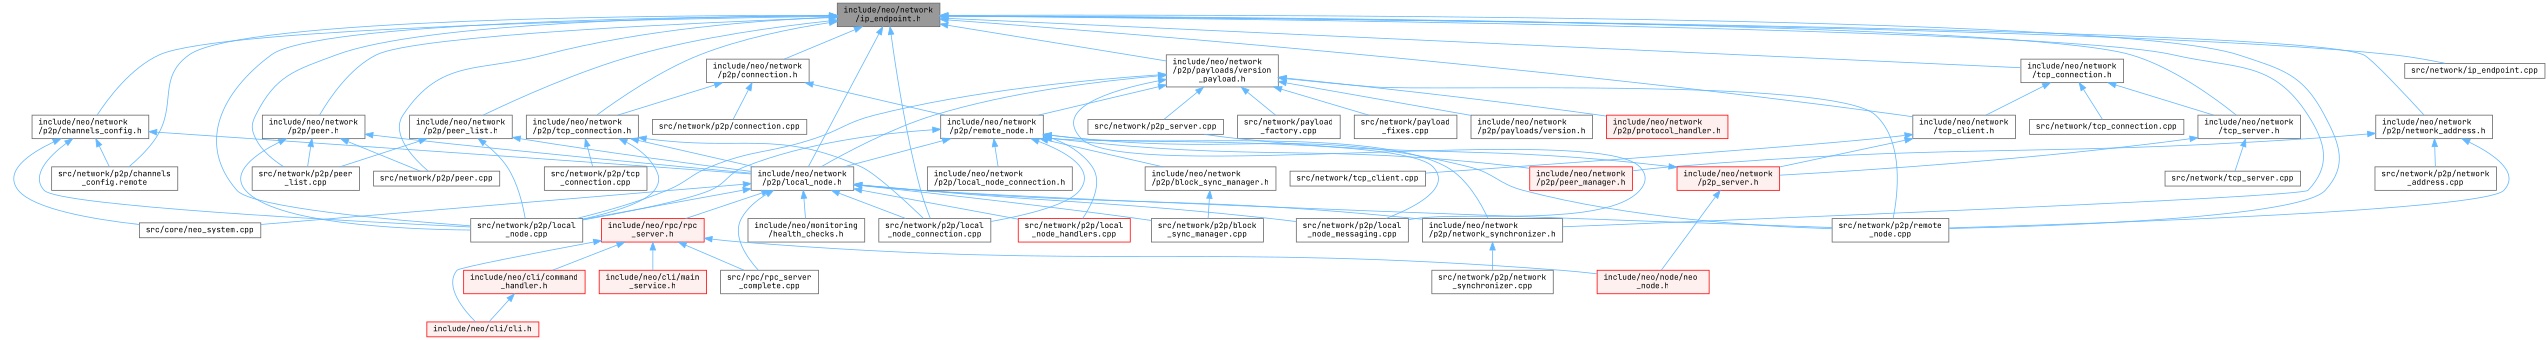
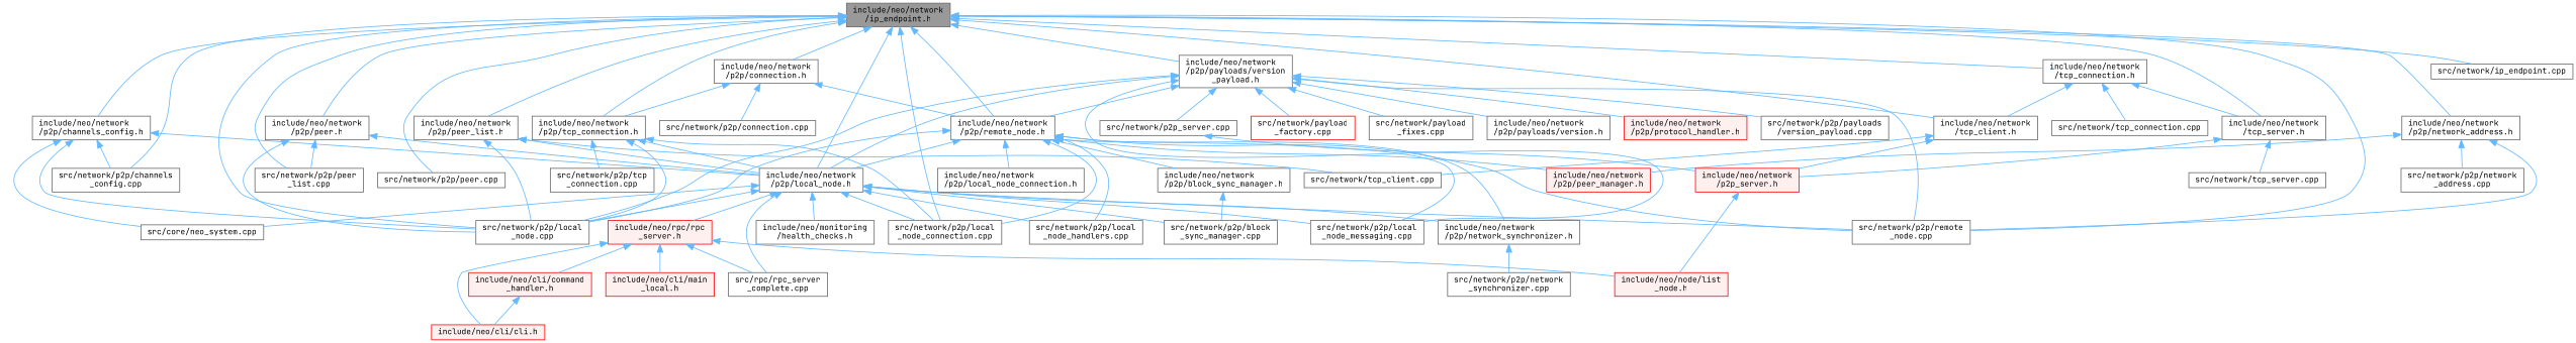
  digraph {
    fontname="JetBrains Mono"
    node [color=grey40 fillcolor=white fontname="JetBrains Mono" fontsize=10 shape=box style=filled]
    edge [color=steelblue1 dir=back fontname="JetBrains Mono" fontsize=10 labelfontname=Helvetica labelfontsize=10 style=solid]
    n1 [color=gray40 fillcolor=grey60 fontcolor=black height=0.2 label="include/neo/network\l/ip_endpoint.h" width=0.4]
    n2 [height=0.2 label="include/neo/network\l/p2p/channels_config.h" width=0.4]
    n3 [height=0.2 label="include/neo/network\l/p2p/local_node.h" width=0.4]
    n4 [height=0.2 label="src/network/p2p/local\l_node.cpp" width=0.4]
    n5 [height=0.2 label="src/network/p2p/local\l_node_connection.cpp" width=0.4]
    n6 [height=0.2 label="src/network/p2p/remote\l_node.cpp" width=0.4]
-   n7 [height=0.2 label="src/network/p2p/channels\l_config.remote" width=0.4]
+   n7 [height=0.2 label="src/network/p2p/channels\l_config.cpp" width=0.4]
    n8 [height=0.2 label="include/neo/network\l/p2p/connection.h" width=0.4]
    n9 [height=0.2 label="include/neo/network\l/p2p/remote_node.h" width=0.4]
    n10 [height=0.2 label="include/neo/network\l/p2p/tcp_connection.h" width=0.4]
    n11 [height=0.2 label="include/neo/network\l/p2p/network_address.h" width=0.4]
    n12 [height=0.2 label="include/neo/network\l/p2p/payloads/version\l_payload.h" width=0.4]
    n13 [height=0.2 label="include/neo/network\l/p2p/peer.h" width=0.4]
    n14 [height=0.2 label="include/neo/network\l/p2p/peer_list.h" width=0.4]
    n15 [height=0.2 label="src/network/p2p/peer\l_list.cpp" width=0.4]
    n16 [height=0.2 label="src/network/p2p/peer.cpp" width=0.4]
    n17 [height=0.2 label="include/neo/network\l/tcp_client.h" width=0.4]
    n18 [height=0.2 label="include/neo/network\l/tcp_connection.h" width=0.4]
    n19 [height=0.2 label="include/neo/network\l/tcp_server.h" width=0.4]
    n20 [height=0.2 label="src/network/ip_endpoint.cpp" width=0.4]
    n21 [height=0.2 label="src/core/neo_system.cpp" width=0.4]
    n22 [height=0.2 label="include/neo/monitoring\l/health_checks.h" width=0.4]
    n23 [height=0.2 label="include/neo/network\l/p2p/network_synchronizer.h" width=0.4]
    n24 [color=red fillcolor="#FFF0F0" height=0.2 label="include/neo/rpc/rpc\l_server.h" width=0.4]
    n25 [height=0.2 label="src/rpc/rpc_server\l_complete.cpp" width=0.4]
    n26 [height=0.2 label="src/network/p2p/block\l_sync_manager.cpp" width=0.4]
-   n27 [color=red height=0.2 label="src/network/p2p/local\l_node_handlers.cpp" width=0.4]
+   n27 [height=0.2 label="src/network/p2p/local\l_node_handlers.cpp" width=0.4]
    n28 [height=0.2 label="src/network/p2p/local\l_node_messaging.cpp" width=0.4]
    n29 [height=0.2 label="src/network/p2p/connection.cpp" width=0.4]
    n30 [height=0.2 label="include/neo/network\l/p2p/block_sync_manager.h" width=0.4]
    n31 [height=0.2 label="include/neo/network\l/p2p/local_node_connection.h" width=0.4]
    n32 [color=red fillcolor="#FFF0F0" height=0.2 label="include/neo/network\l/p2p/peer_manager.h" width=0.4]
    n33 [height=0.2 label="src/network/p2p/tcp\l_connection.cpp" width=0.4]
    n34 [height=0.2 label="src/network/p2p/network\l_address.cpp" width=0.4]
    n35 [height=0.2 label="include/neo/network\l/p2p/payloads/version.h" width=0.4]
    n36 [color=red fillcolor="#FFF0F0" height=0.2 label="include/neo/network\l/p2p/protocol_handler.h" width=0.4]
+   n37 [height=0.2 label="src/network/p2p/payloads\l/version_payload.cpp" width=0.4]
    n38 [height=0.2 label="src/network/p2p_server.cpp" width=0.4]
-   n39 [height=0.2 label="src/network/payload\l_factory.cpp" width=0.4]
+   n39 [color=red height=0.2 label="src/network/payload\l_factory.cpp" width=0.4]
    n40 [height=0.2 label="src/network/payload\l_fixes.cpp" width=0.4]
    n41 [color=red fillcolor="#FFF0F0" height=0.2 label="include/neo/network\l/p2p_server.h" width=0.4]
    n42 [height=0.2 label="src/network/tcp_client.cpp" width=0.4]
    n43 [height=0.2 label="src/network/tcp_connection.cpp" width=0.4]
    n44 [height=0.2 label="src/network/tcp_server.cpp" width=0.4]
    n45 [height=0.2 label="src/network/p2p/network\l_synchronizer.cpp" width=0.4]
    n46 [color=red fillcolor="#FFF0F0" height=0.2 label="include/neo/cli/cli.h" width=0.4]
    n47 [color=red fillcolor="#FFF0F0" height=0.2 label="include/neo/cli/command\l_handler.h" width=0.4]
-   n48 [color=red fillcolor="#FFF0F0" height=0.2 label="include/neo/cli/main\l_service.h" width=0.4]
-   n49 [color=red fillcolor="#FFF0F0" height=0.2 label="include/neo/node/neo\l_node.h" width=0.4]
+   n48 [color=red fillcolor="#FFF0F0" height=0.2 label="include/neo/cli/main\l_local.h" width=0.4]
+   n49 [color=red fillcolor="#FFF0F0" height=0.2 label="include/neo/node/list\l_node.h" width=0.4]
    n1 -> n2
    n1 -> n3
    n1 -> n4
    n1 -> n5
    n1 -> n6
    n1 -> n7
    n1 -> n8
-   n1 -> n23
+   n1 -> n9
    n1 -> n10
    n1 -> n11
    n1 -> n12
    n1 -> n13
    n1 -> n14
    n1 -> n15
    n1 -> n16
    n1 -> n17
    n1 -> n18
    n1 -> n19
    n1 -> n20
    n2 -> n3
    n2 -> n4
    n2 -> n7
    n2 -> n21
    n3 -> n4
    n3 -> n5
    n3 -> n6
    n3 -> n21
    n3 -> n22
    n3 -> n23
    n3 -> n24
    n3 -> n25
    n3 -> n26
    n3 -> n27
    n3 -> n28
    n8 -> n9
    n8 -> n10
    n8 -> n29
    n9 -> n3
    n9 -> n4
    n9 -> n5
    n9 -> n6
    n9 -> n23
    n9 -> n27
    n9 -> n28
    n9 -> n30
    n9 -> n31
    n9 -> n32
    n10 -> n3
    n10 -> n4
    n10 -> n5
    n10 -> n33
    n11 -> n6
    n11 -> n32
    n11 -> n34
    n12 -> n3
    n12 -> n4
    n12 -> n6
    n12 -> n9
    n12 -> n28
    n12 -> n35
    n12 -> n36
+   n12 -> n37
    n12 -> n38
    n12 -> n39
    n12 -> n40
    n13 -> n3
    n13 -> n4
    n13 -> n15
-   n13 -> n16
    n14 -> n3
    n14 -> n4
-   n14 -> n15
+   n14 -> n42
    n17 -> n41
    n17 -> n42
    n18 -> n17
    n18 -> n19
    n18 -> n43
    n19 -> n41
    n19 -> n44
    n23 -> n45
    n24 -> n25
    n24 -> n46
    n24 -> n47
    n24 -> n48
    n24 -> n49
    n30 -> n26
-   n41 -> n38
+   n38 -> n41
    n41 -> n49
    n47 -> n46
  }
